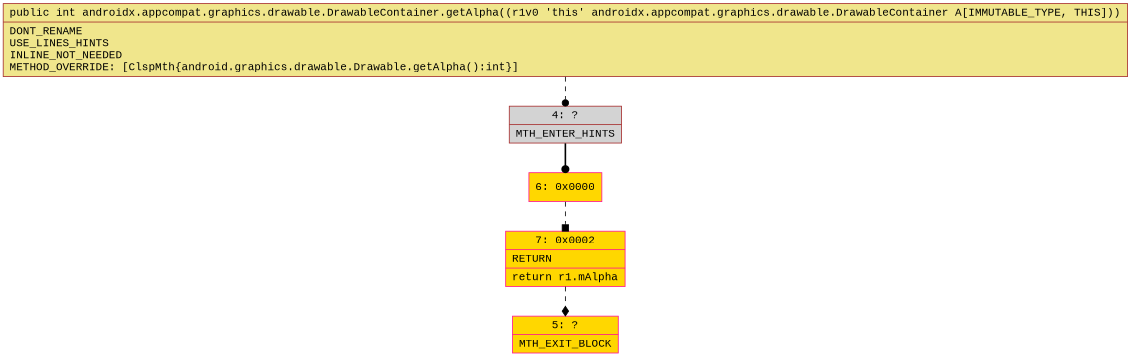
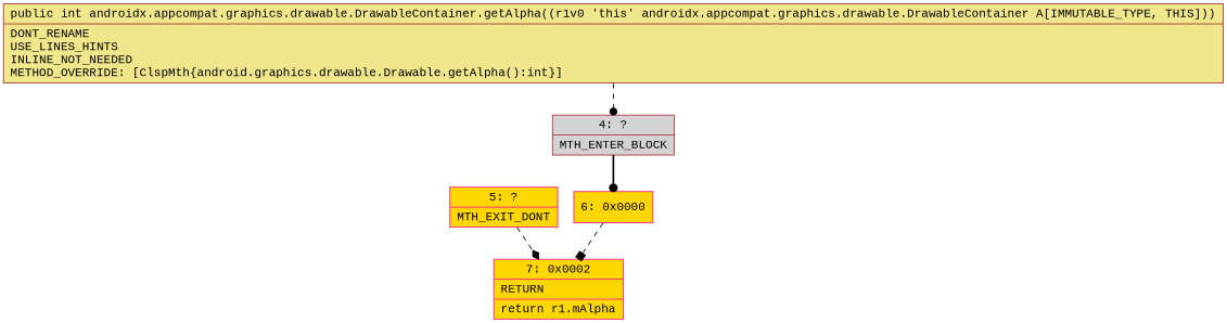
  digraph {
    fontname="Liberation Mono"
    node [color=deeppink fillcolor=gold fontname="Liberation Mono" shape=record style=filled]
    edge [arrowhead=dot fontname="Liberation Mono" style=dashed]
-   n1 [color=brown fillcolor=lightgrey label="{4\:\ ?|MTH_ENTER_HINTS\l}"]
+   n1 [color=brown fillcolor=lightgrey label="{4\:\ ?|MTH_ENTER_BLOCK\l}"]
    n2 [label="{6\:\ 0x0000}"]
    n3 [label="{7\:\ 0x0002|RETURN\l|return r1.mAlpha\l}"]
-   n4 [label="{5\:\ ?|MTH_EXIT_BLOCK\l}"]
+   n4 [label="{5\:\ ?|MTH_EXIT_DONT\l}"]
    n5 [color=brown fillcolor=khaki label="{public int androidx.appcompat.graphics.drawable.DrawableContainer.getAlpha((r1v0 'this' androidx.appcompat.graphics.drawable.DrawableContainer A[IMMUTABLE_TYPE, THIS]))  | DONT_RENAME\lUSE_LINES_HINTS\lINLINE_NOT_NEEDED\lMETHOD_OVERRIDE: [ClspMth\{android.graphics.drawable.Drawable.getAlpha():int\}]\l}"]
    n1 -> n2 [style=bold]
    n2 -> n3 [arrowhead=box]
-   n3 -> n4 [arrowhead=diamond]
+   n4 -> n3 [arrowhead=diamond]
    n5 -> n1
  }
